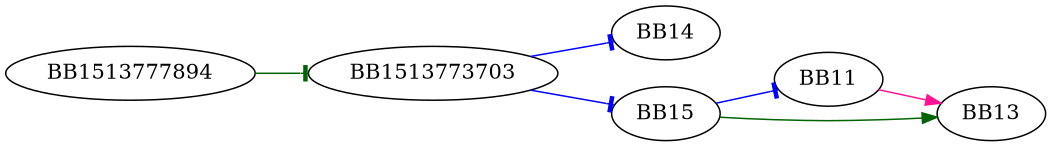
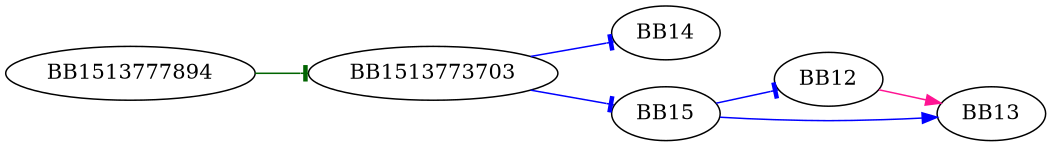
  digraph {
    rankdir=LR
    edge [arrowhead=tee color=blue]
    BB1513777894
    BB1513773703
-   BB11
+   BB11 [label=BB12]
    BB13
    BB14
    BB15
    BB1513777894 -> BB1513773703 [color=darkgreen]
    BB1513773703 -> BB14
    BB1513773703 -> BB15
    BB11 -> BB13 [arrowhead=normal color=deeppink]
    BB15 -> BB11
-   BB15 -> BB13 [arrowhead=normal color=darkgreen]
+   BB15 -> BB13 [arrowhead=normal]
  }
